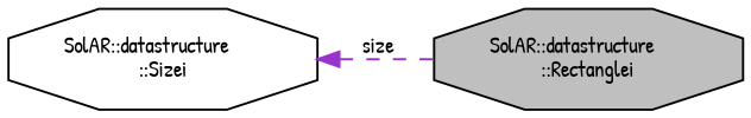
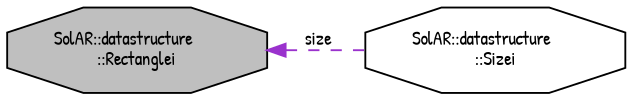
  digraph {
    rankdir=LR
    fontname="Patrick Hand"
    node [color=black fontname="Patrick Hand" fontsize=10 shape=octagon style=filled]
    n1 [fillcolor=grey75 fontcolor=black height=0.2 label="SolAR::datastructure\l::Rectanglei" width=0.4]
    n2 [fillcolor=white height=0.2 label="SolAR::datastructure\l::Sizei" width=0.4]
-   n2 -> n1 [color=darkorchid3 dir=back fontname="Patrick Hand" fontsize=10 label=" size" labelfontname=Helvetica labelfontsize=10 style=dashed]
+   n1 -> n2 [color=darkorchid3 dir=back fontname="Patrick Hand" fontsize=10 label=" size" labelfontname=Helvetica labelfontsize=10 style=dashed]
  }
